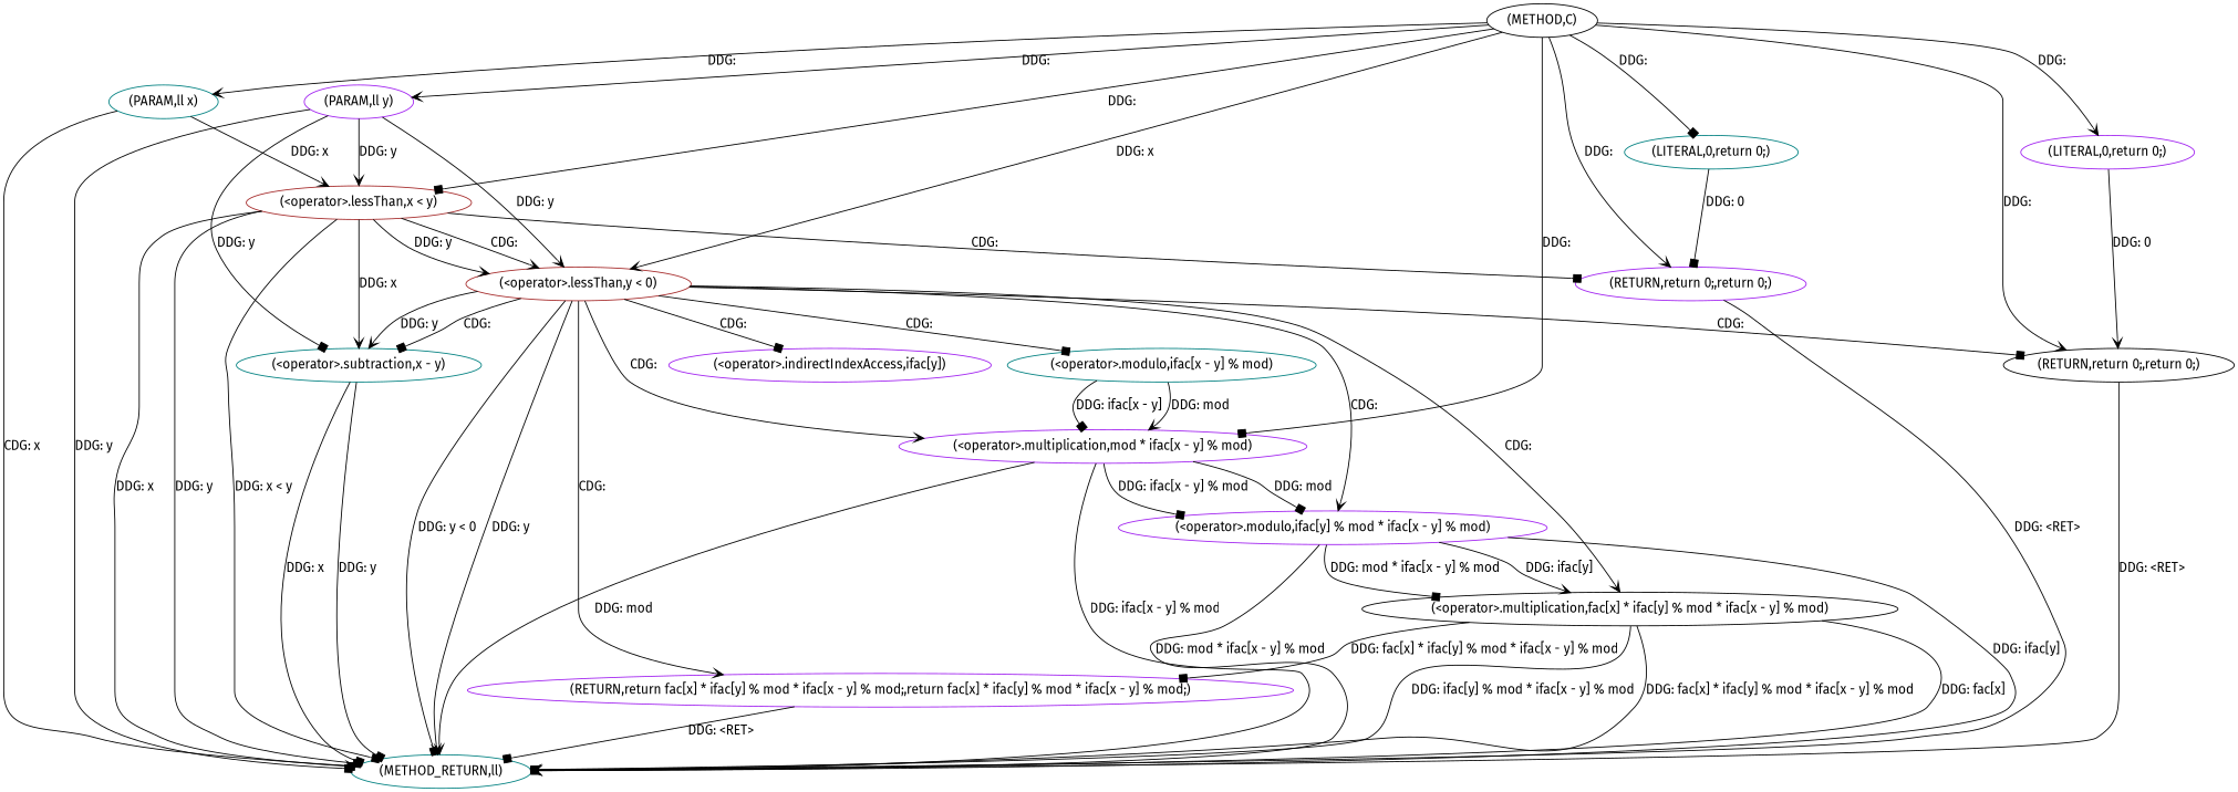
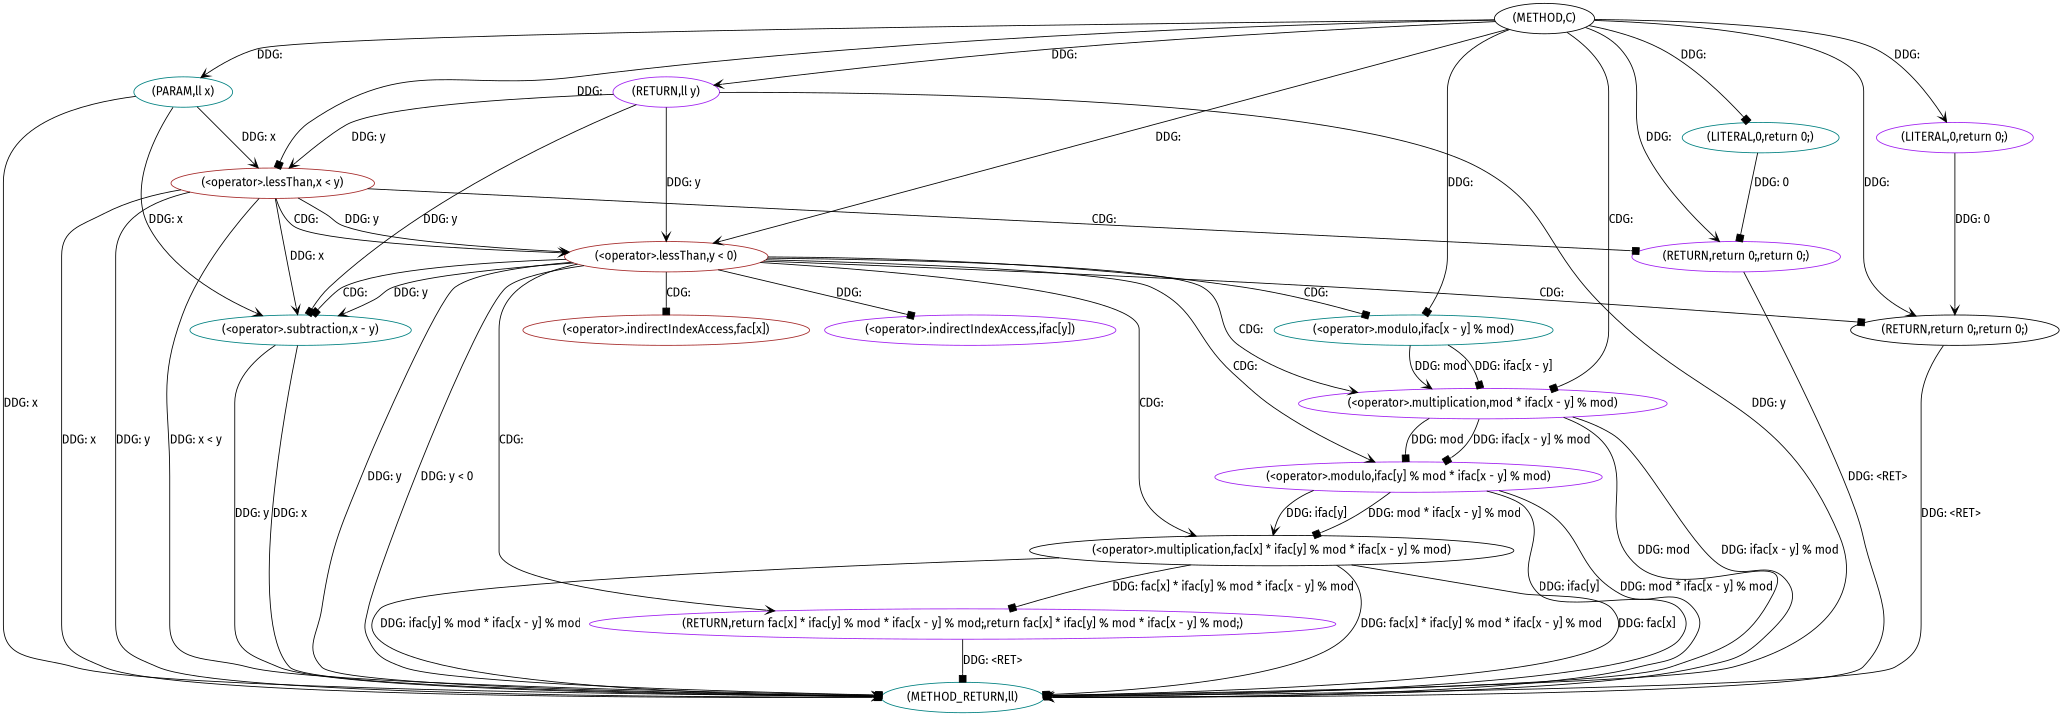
  digraph {
    fontname="Fira Sans"
    node [color=purple fontname="Fira Sans"]
    edge [arrowhead=box fontname="Fira Sans"]
    n1 [color=black label="(METHOD,C)"]
    n2 [color=teal label="(PARAM,ll x)"]
-   n3 [label="(PARAM,ll y)"]
+   n3 [label="(RETURN,ll y)"]
    n4 [color=brown label="(<operator>.lessThan,x < y)"]
    n5 [label="(RETURN,return 0;,return 0;)"]
    n6 [color=brown label="(<operator>.lessThan,y < 0)"]
    n7 [color=black label="(RETURN,return 0;,return 0;)"]
    n8 [color=teal label="(LITERAL,0,return 0;)"]
    n9 [label="(LITERAL,0,return 0;)"]
    n10 [label="(<operator>.multiplication,mod * ifac[x - y] % mod)"]
    n11 [color=teal label="(<operator>.modulo,ifac[x - y] % mod)"]
    n12 [color=teal label="(<operator>.subtraction,x - y)"]
    n13 [color=teal label="(METHOD_RETURN,ll)"]
    n14 [label="(RETURN,return fac[x] * ifac[y] % mod * ifac[x - y] % mod;,return fac[x] * ifac[y] % mod * ifac[x - y] % mod;)"]
    n15 [color=black label="(<operator>.multiplication,fac[x] * ifac[y] % mod * ifac[x - y] % mod)"]
    n16 [label="(<operator>.modulo,ifac[y] % mod * ifac[x - y] % mod)"]
+   n17 [color=brown label="(<operator>.indirectIndexAccess,fac[x])"]
    n18 [label="(<operator>.indirectIndexAccess,ifac[y])"]
    n1 -> n2 [arrowhead=vee label="DDG: "]
    n1 -> n3 [arrowhead=vee label="DDG: "]
    n1 -> n4 [label="DDG: "]
    n1 -> n5 [arrowhead=vee label="DDG: "]
-   n1 -> n6 [arrowhead=vee label="DDG: x"]
+   n1 -> n6 [arrowhead=vee label="DDG: "]
    n1 -> n7 [arrowhead=vee label="DDG: "]
    n1 -> n8 [label="DDG: "]
    n1 -> n9 [arrowhead=vee label="DDG: "]
-   n1 -> n10 [label="DDG: "]
+   n1 -> n10 [label="CDG: "]
+   n1 -> n11 [label="DDG: "]
    n2 -> n4 [arrowhead=vee label="DDG: x"]
-   n2 -> n13 [arrowhead=vee label="CDG: x"]
+   n2 -> n12 [arrowhead=vee label="DDG: x"]
+   n2 -> n13 [arrowhead=vee label="DDG: x"]
    n3 -> n4 [arrowhead=vee label="DDG: y"]
    n3 -> n6 [arrowhead=vee label="DDG: y"]
    n3 -> n12 [label="DDG: y"]
    n3 -> n13 [label="DDG: y"]
    n4 -> n5 [label="CDG: "]
    n4 -> n6 [arrowhead=vee label="DDG: y"]
    n4 -> n6 [arrowhead=vee label="CDG: "]
    n4 -> n12 [arrowhead=vee label="DDG: x"]
    n4 -> n13 [label="DDG: x"]
    n4 -> n13 [label="DDG: y"]
    n4 -> n13 [label="DDG: x < y"]
    n5 -> n13 [arrowhead=vee label="DDG: <RET>"]
    n6 -> n7 [label="CDG: "]
    n6 -> n10 [arrowhead=vee label="CDG: "]
    n6 -> n11 [label="CDG: "]
    n6 -> n12 [arrowhead=vee label="DDG: y"]
    n6 -> n12 [label="CDG: "]
    n6 -> n13 [arrowhead=vee label="DDG: y"]
    n6 -> n13 [label="DDG: y < 0"]
    n6 -> n14 [arrowhead=vee label="CDG: "]
    n6 -> n15 [arrowhead=vee label="CDG: "]
    n6 -> n16 [arrowhead=vee label="CDG: "]
-   n6 -> n18 [label="CDG: "]
+   n6 -> n17 [label="CDG: "]
+   n6 -> n18 [label="DDG: "]
    n7 -> n13 [label="DDG: <RET>"]
    n8 -> n5 [label="DDG: 0"]
    n9 -> n7 [arrowhead=vee label="DDG: 0"]
    n10 -> n13 [arrowhead=vee label="DDG: mod"]
    n10 -> n13 [arrowhead=vee label="DDG: ifac[x - y] % mod"]
    n10 -> n16 [label="DDG: mod"]
    n10 -> n16 [label="DDG: ifac[x - y] % mod"]
    n11 -> n10 [arrowhead=vee label="DDG: mod"]
    n11 -> n10 [label="DDG: ifac[x - y]"]
    n12 -> n13 [label="DDG: x"]
    n12 -> n13 [label="DDG: y"]
    n14 -> n13 [label="DDG: <RET>"]
    n15 -> n13 [label="DDG: fac[x]"]
    n15 -> n13 [arrowhead=vee label="DDG: ifac[y] % mod * ifac[x - y] % mod"]
    n15 -> n13 [label="DDG: fac[x] * ifac[y] % mod * ifac[x - y] % mod"]
    n15 -> n14 [label="DDG: fac[x] * ifac[y] % mod * ifac[x - y] % mod"]
    n16 -> n13 [label="DDG: ifac[y]"]
    n16 -> n13 [arrowhead=vee label="DDG: mod * ifac[x - y] % mod"]
    n16 -> n15 [arrowhead=vee label="DDG: ifac[y]"]
    n16 -> n15 [label="DDG: mod * ifac[x - y] % mod"]
  }
